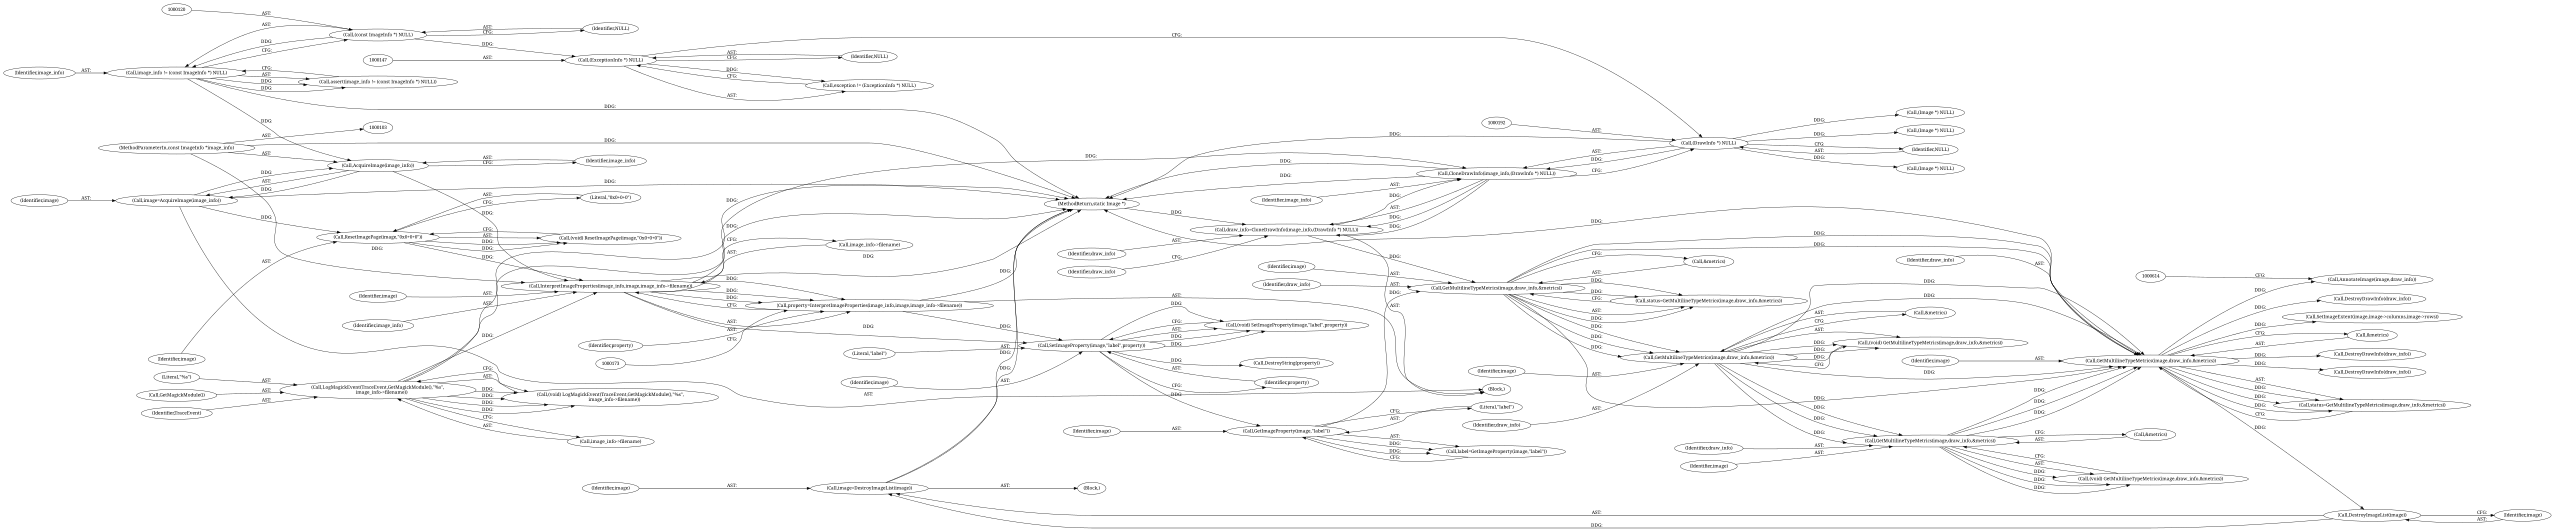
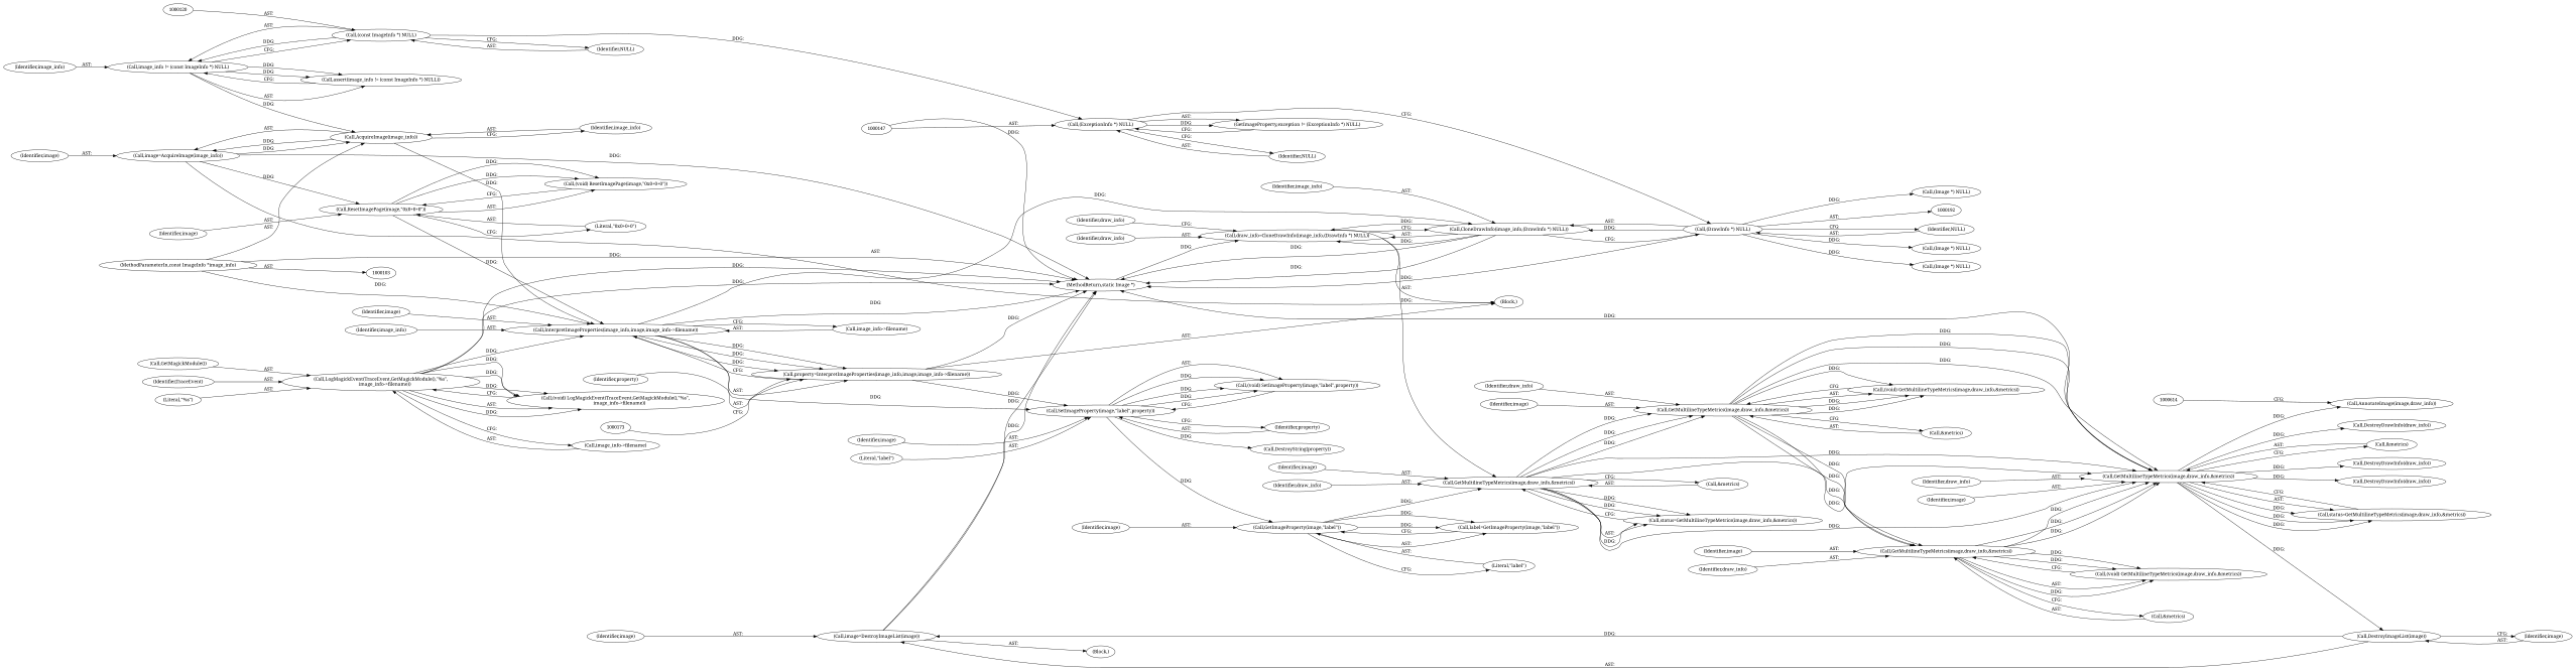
  digraph {
    fontname="Noto Serif"
    rankdir=LR
    node [fontname="Noto Serif"]
    edge [fontname="Noto Serif"]
    n1 [label="(Call,image=DestroyImageList(image))"]
    n2 [label="(Block,)"]
    n3 [label="(MethodReturn,static Image *)"]
    n4 [label="(Call,DestroyImageList(image))"]
    n5 [label="(Identifier,image)"]
    n6 [label="(Call,draw_info=CloneDrawInfo(image_info,(DrawInfo *) NULL))"]
    n7 [label="(Call,GetMultilineTypeMetrics(image,draw_info,&metrics))"]
-   n8 [label="(Call,SetImageExtent(image,image->columns,image->rows))"]
    n9 [label="(Call,&metrics)"]
    n10 [label="(Call,AnnotateImage(image,draw_info))"]
    n11 [label="(Call,DestroyDrawInfo(draw_info))"]
    n12 [label="(Call,DestroyDrawInfo(draw_info))"]
    n13 [label="(Call,status=GetMultilineTypeMetrics(image,draw_info,&metrics))"]
    n14 [label="(Call,DestroyDrawInfo(draw_info))"]
    n15 [label="(Call,GetMultilineTypeMetrics(image,draw_info,&metrics))"]
    n16 [label="(Call,(void) GetMultilineTypeMetrics(image,draw_info,&metrics))"]
    n17 [label="(Call,&metrics)"]
    n18 [label="(Call,GetMultilineTypeMetrics(image,draw_info,&metrics))"]
    n19 [label="(Call,(void) GetMultilineTypeMetrics(image,draw_info,&metrics))"]
    n20 [label="(Call,&metrics)"]
    n21 [label="(Call,GetMultilineTypeMetrics(image,draw_info,&metrics))"]
    n22 [label="(Call,&metrics)"]
    n23 [label="(Call,status=GetMultilineTypeMetrics(image,draw_info,&metrics))"]
    n24 [label="(Call,GetImageProperty(image,\"label\"))"]
    n25 [label="(Literal,\"label\")"]
    n26 [label="(Call,label=GetImageProperty(image,\"label\"))"]
    n27 [label="(Call,SetImageProperty(image,\"label\",property))"]
    n28 [label="(Call,(void) SetImageProperty(image,\"label\",property))"]
    n29 [label="(Identifier,property)"]
    n30 [label="(Call,DestroyString(property))"]
    n31 [label="(Call,InterpretImageProperties(image_info,image,image_info->filename))"]
    n32 [label="(Call,property=InterpretImageProperties(image_info,image,image_info->filename))"]
    n33 [label="(Call,CloneDrawInfo(image_info,(DrawInfo *) NULL))"]
    n34 [label="(Call,image_info->filename)"]
    n35 [label="(Block,)"]
    n36 [label="(Call,(DrawInfo *) NULL)"]
    n37 [label="(Call,AcquireImage(image_info))"]
    n38 [label="(Call,image=AcquireImage(image_info))"]
    n39 [label="(Identifier,image_info)"]
    n40 [label="(Call,ResetImagePage(image,\"0x0+0+0\"))"]
    n41 [label="(Call,image_info != (const ImageInfo *) NULL)"]
    n42 [label="(Call,(const ImageInfo *) NULL)"]
    n43 [label="(Call,assert(image_info != (const ImageInfo *) NULL))"]
    n44 [label="(Call,(ExceptionInfo *) NULL)"]
    n45 [label="(Identifier,NULL)"]
    n46 [label="(MethodParameterIn,const ImageInfo *image_info)"]
    1000103
-   n48 [label="(Call,exception != (ExceptionInfo *) NULL)"]
+   n48 [label="(GetImageProperty,exception != (ExceptionInfo *) NULL)"]
    n49 [label="(Identifier,NULL)"]
    n50 [label="(Literal,\"0x0+0+0\")"]
    n51 [label="(Call,(void) ResetImagePage(image,\"0x0+0+0\"))"]
    n52 [label="(Call,LogMagickEvent(TraceEvent,GetMagickModule(),\"%s\",\n      image_info->filename))"]
    n53 [label="(Call,(void) LogMagickEvent(TraceEvent,GetMagickModule(),\"%s\",\n      image_info->filename))"]
    n54 [label="(Call,image_info->filename)"]
    n55 [label="(Identifier,NULL)"]
    n56 [label="(Call,(Image *) NULL)"]
    n57 [label="(Call,(Image *) NULL)"]
    n58 [label="(Call,(Image *) NULL)"]
    n59 [label="(Identifier,image_info)"]
    n60 [label="(Identifier,draw_info)"]
    n61 [label="(Identifier,image)"]
    n62 [label="(Literal,\"%s\")"]
    n63 [label="(Identifier,image)"]
    n64 [label="(Identifier,image)"]
    n65 [label="(Identifier,image)"]
    n66 [label="(Call,GetMagickModule())"]
    n67 [label="(Identifier,draw_info)"]
    n68 [label="(Identifier,image)"]
    n69 [label="(Identifier,draw_info)"]
    n70 [label="(Identifier,image)"]
    n71 [label="(Identifier,property)"]
    n72 [label="(Identifier,TraceEvent)"]
    n73 [label="(Identifier,image)"]
    n74 [label="(Identifier,image_info)"]
    n75 [label="(Identifier,draw_info)"]
    n76 [label="(Identifier,draw_info)"]
    n77 [label="(Identifier,image)"]
    n78 [label="(Identifier,image)"]
    n79 [label="(Identifier,image_info)"]
    n80 [label="(Identifier,image)"]
    n81 [label="(Literal,\"label\")"]
    n82 [label="(Identifier,draw_info)"]
    1000614
    1000120
    1000173
    1000192
    1000147
    n1 -> n2 [label="AST: "]
    n1 -> n3 [label="DDG: "]
    n1 -> n3 [label="DDG: "]
    n3 -> n6 [label="DDG: "]
    n4 -> n1 [label="AST: "]
    n4 -> n1 [label="DDG: "]
    n4 -> n5 [label="CFG: "]
    n5 -> n4 [label="AST: "]
    n6 -> n21 [label="DDG: "]
-   n6 -> n33 [label="DDG: "]
+   n6 -> n33 [label="CFG: "]
    n6 -> n35 [label="AST: "]
    n7 -> n3 [label="DDG: "]
    n7 -> n4 [label="DDG: "]
-   n7 -> n8 [label="DDG: "]
    n7 -> n9 [label="CFG: "]
    n7 -> n10 [label="DDG: "]
    n7 -> n11 [label="DDG: "]
    n7 -> n12 [label="DDG: "]
    n7 -> n13 [label="AST: "]
    n7 -> n13 [label="DDG: "]
    n7 -> n13 [label="DDG: "]
    n7 -> n13 [label="DDG: "]
    n7 -> n14 [label="DDG: "]
    n9 -> n7 [label="AST: "]
    n13 -> n7 [label="CFG: "]
    n15 -> n7 [label="DDG: "]
    n15 -> n7 [label="DDG: "]
    n15 -> n7 [label="DDG: "]
    n15 -> n16 [label="AST: "]
    n15 -> n16 [label="DDG: "]
    n15 -> n16 [label="DDG: "]
    n15 -> n16 [label="DDG: "]
    n15 -> n17 [label="CFG: "]
    n16 -> n15 [label="CFG: "]
    n17 -> n15 [label="AST: "]
    n18 -> n7 [label="DDG: "]
    n18 -> n7 [label="DDG: "]
    n18 -> n7 [label="DDG: "]
    n18 -> n15 [label="DDG: "]
    n18 -> n15 [label="DDG: "]
    n18 -> n15 [label="DDG: "]
    n18 -> n19 [label="AST: "]
    n18 -> n19 [label="DDG: "]
    n18 -> n19 [label="DDG: "]
    n18 -> n19 [label="DDG: "]
    n18 -> n20 [label="CFG: "]
    n19 -> n18 [label="CFG: "]
    n20 -> n18 [label="AST: "]
    n21 -> n7 [label="DDG: "]
    n21 -> n7 [label="DDG: "]
    n21 -> n7 [label="DDG: "]
    n21 -> n18 [label="DDG: "]
    n21 -> n18 [label="DDG: "]
    n21 -> n18 [label="DDG: "]
    n21 -> n22 [label="CFG: "]
    n21 -> n23 [label="AST: "]
    n21 -> n23 [label="DDG: "]
    n21 -> n23 [label="DDG: "]
    n21 -> n23 [label="DDG: "]
    n22 -> n21 [label="AST: "]
    n23 -> n21 [label="CFG: "]
    n24 -> n21 [label="DDG: "]
    n24 -> n25 [label="CFG: "]
    n24 -> n26 [label="AST: "]
    n24 -> n26 [label="DDG: "]
    n24 -> n26 [label="DDG: "]
    n25 -> n24 [label="AST: "]
    n26 -> n24 [label="CFG: "]
    n27 -> n24 [label="DDG: "]
    n27 -> n28 [label="AST: "]
    n27 -> n28 [label="DDG: "]
    n27 -> n28 [label="DDG: "]
    n27 -> n28 [label="DDG: "]
    n27 -> n29 [label="CFG: "]
    n27 -> n30 [label="DDG: "]
    n28 -> n27 [label="CFG: "]
    n29 -> n27 [label="AST: "]
    n31 -> n3 [label="DDG: "]
    n31 -> n27 [label="DDG: "]
    n31 -> n32 [label="AST: "]
    n31 -> n32 [label="DDG: "]
    n31 -> n32 [label="DDG: "]
    n31 -> n32 [label="DDG: "]
    n31 -> n33 [label="DDG: "]
    n31 -> n34 [label="CFG: "]
    n32 -> n3 [label="DDG: "]
    n32 -> n27 [label="DDG: "]
    n32 -> n31 [label="CFG: "]
    n32 -> n35 [label="AST: "]
    n33 -> n3 [label="DDG: "]
    n33 -> n3 [label="DDG: "]
    n33 -> n6 [label="AST: "]
    n33 -> n6 [label="DDG: "]
    n33 -> n6 [label="DDG: "]
    n33 -> n36 [label="CFG: "]
    n34 -> n31 [label="AST: "]
    n36 -> n3 [label="DDG: "]
    n36 -> n33 [label="AST: "]
    n36 -> n33 [label="DDG: "]
    n36 -> n55 [label="CFG: "]
    n36 -> n56 [label="DDG: "]
    n36 -> n57 [label="DDG: "]
    n36 -> n58 [label="DDG: "]
    n37 -> n31 [label="DDG: "]
    n37 -> n38 [label="AST: "]
    n37 -> n38 [label="DDG: "]
    n37 -> n39 [label="CFG: "]
    n38 -> n3 [label="DDG: "]
    n38 -> n35 [label="AST: "]
    n38 -> n37 [label="DDG: "]
    n38 -> n40 [label="DDG: "]
    n39 -> n37 [label="AST: "]
    n40 -> n31 [label="DDG: "]
    n40 -> n50 [label="CFG: "]
    n40 -> n51 [label="AST: "]
    n40 -> n51 [label="DDG: "]
    n40 -> n51 [label="DDG: "]
-   n41 -> n3 [label="DDG: "]
+   1000147 -> n3 [label="DDG: "]
    n41 -> n37 [label="DDG: "]
    n41 -> n42 [label="CFG: "]
    n41 -> n43 [label="AST: "]
    n41 -> n43 [label="DDG: "]
    n41 -> n43 [label="DDG: "]
    n42 -> n41 [label="AST: "]
    n42 -> n41 [label="DDG: "]
    n42 -> n44 [label="DDG: "]
    n42 -> n45 [label="CFG: "]
    n43 -> n41 [label="CFG: "]
    n44 -> n36 [label="CFG: "]
    n44 -> n48 [label="AST: "]
    n44 -> n48 [label="DDG: "]
    n44 -> n49 [label="CFG: "]
    n45 -> n42 [label="AST: "]
    n46 -> n3 [label="DDG: "]
    n46 -> n31 [label="DDG: "]
    n46 -> n37 [label="AST: "]
    n46 -> 1000103 [label="AST: "]
    n48 -> n44 [label="CFG: "]
    n49 -> n44 [label="AST: "]
    n50 -> n40 [label="AST: "]
    n51 -> n40 [label="CFG: "]
    n52 -> n3 [label="DDG: "]
    n52 -> n3 [label="DDG: "]
    n52 -> n31 [label="DDG: "]
    n52 -> n53 [label="AST: "]
    n52 -> n53 [label="DDG: "]
    n52 -> n53 [label="DDG: "]
    n52 -> n53 [label="DDG: "]
    n52 -> n53 [label="DDG: "]
    n52 -> n54 [label="CFG: "]
    n53 -> n52 [label="CFG: "]
    n54 -> n52 [label="AST: "]
    n55 -> n36 [label="AST: "]
    n59 -> n33 [label="AST: "]
    n60 -> n6 [label="AST: "]
    n61 -> n21 [label="AST: "]
    n62 -> n52 [label="AST: "]
    n63 -> n1 [label="AST: "]
    n64 -> n27 [label="AST: "]
    n65 -> n31 [label="AST: "]
    n66 -> n52 [label="AST: "]
    n67 -> n6 [label="CFG: "]
    n68 -> n38 [label="AST: "]
    n69 -> n7 [label="AST: "]
    n70 -> n24 [label="AST: "]
    n71 -> n32 [label="AST: "]
    n72 -> n52 [label="AST: "]
    n73 -> n40 [label="AST: "]
    n74 -> n31 [label="AST: "]
    n75 -> n21 [label="AST: "]
    n76 -> n18 [label="AST: "]
    n77 -> n15 [label="AST: "]
    n78 -> n18 [label="AST: "]
    n79 -> n41 [label="AST: "]
    n80 -> n7 [label="AST: "]
    n81 -> n27 [label="AST: "]
    n82 -> n15 [label="AST: "]
    1000614 -> n10 [label="CFG: "]
    1000120 -> n42 [label="AST: "]
    1000173 -> n32 [label="CFG: "]
-   1000192 -> n36 [label="AST: "]
+   n36 -> 1000192 [label="AST: "]
    1000147 -> n44 [label="AST: "]
  }
